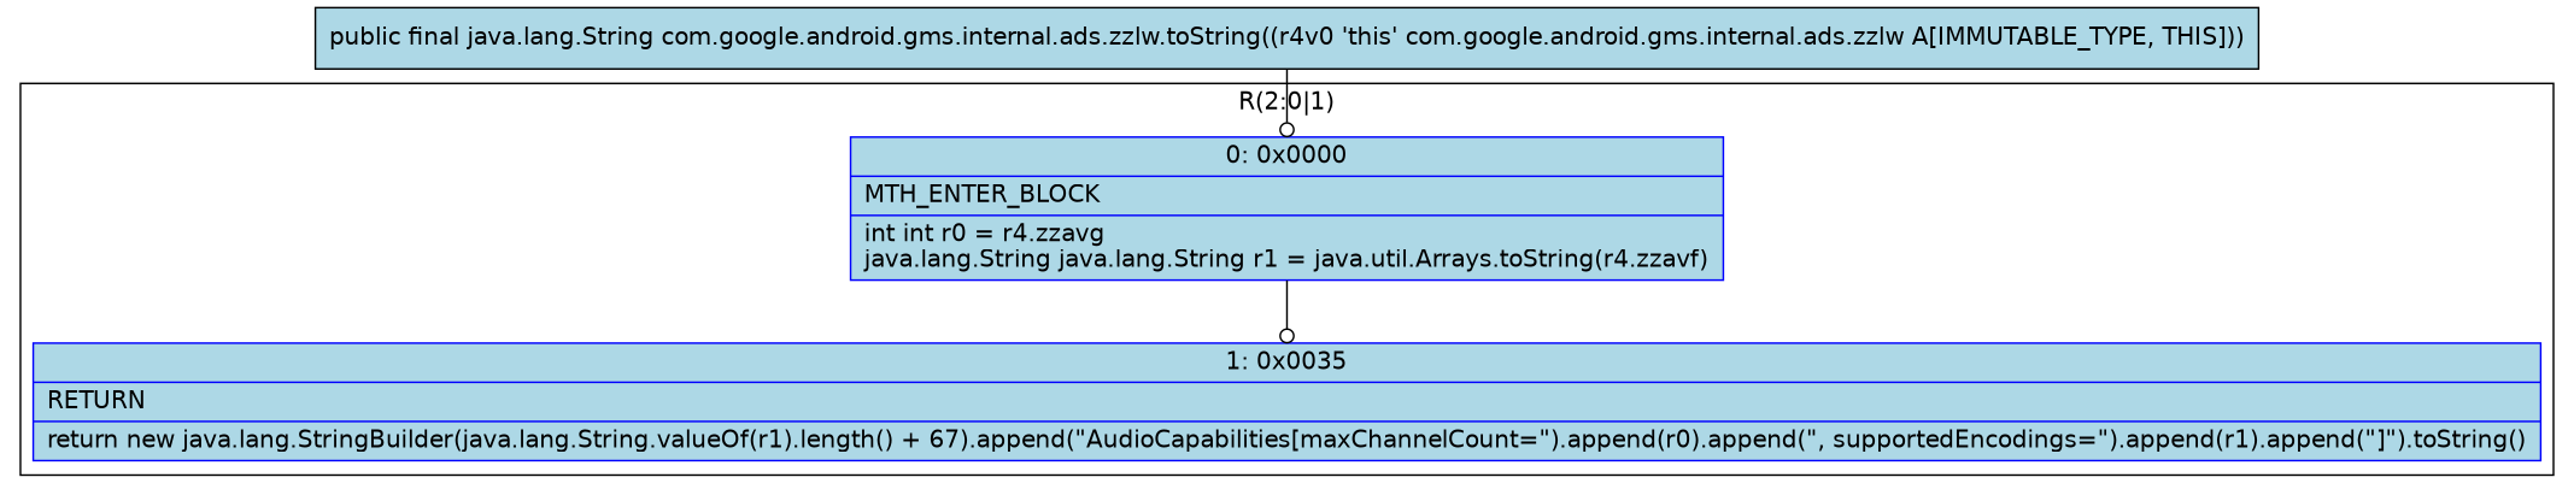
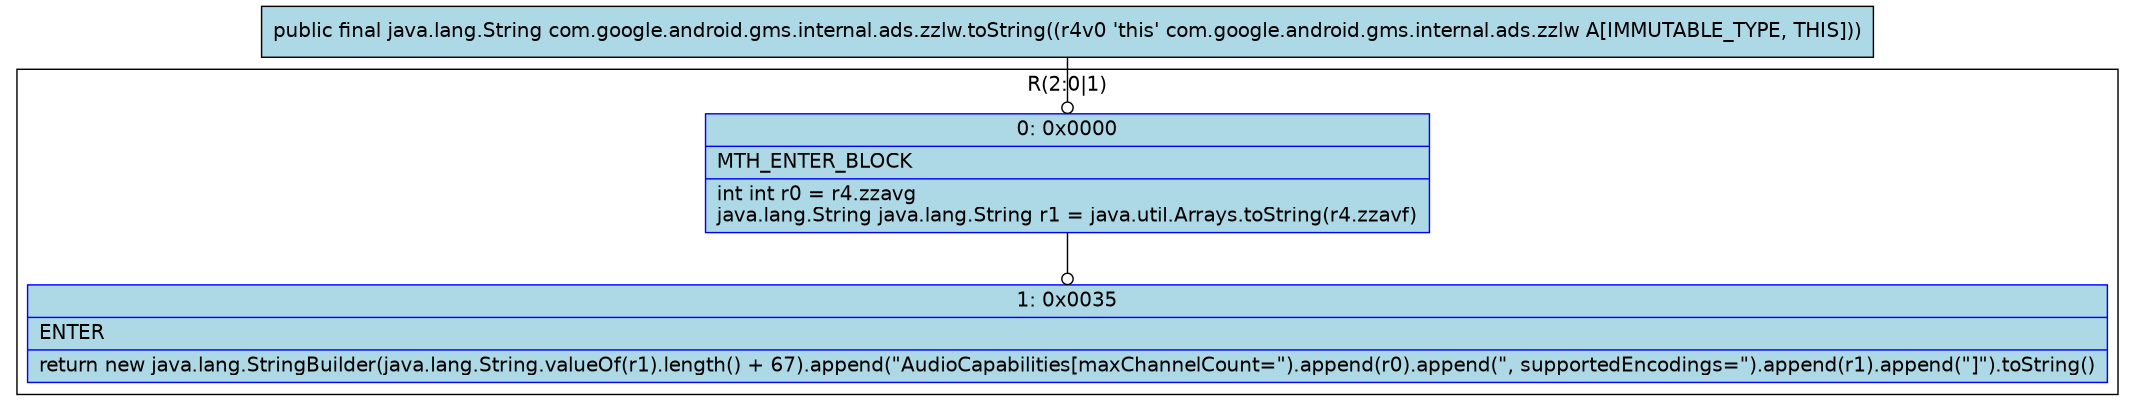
  digraph {
    fontname="DejaVu Sans"
    node [color=blue shape=record style=filled fillcolor=lightblue fontname="DejaVu Sans"]
    edge [arrowhead=odot fontname="DejaVu Sans"]
    n1 [label="{0\:\ 0x0000|MTH_ENTER_BLOCK\l|int int r0 = r4.zzavg\ljava.lang.String java.lang.String r1 = java.util.Arrays.toString(r4.zzavf)\l}"]
-   n2 [label="{1\:\ 0x0035|RETURN\l|return new java.lang.StringBuilder(java.lang.String.valueOf(r1).length() + 67).append(\"AudioCapabilities[maxChannelCount=\").append(r0).append(\", supportedEncodings=\").append(r1).append(\"]\").toString()\l}"]
+   n2 [label="{1\:\ 0x0035|ENTER\l|return new java.lang.StringBuilder(java.lang.String.valueOf(r1).length() + 67).append(\"AudioCapabilities[maxChannelCount=\").append(r0).append(\", supportedEncodings=\").append(r1).append(\"]\").toString()\l}"]
    n3 [label="{public final java.lang.String com.google.android.gms.internal.ads.zzlw.toString((r4v0 'this' com.google.android.gms.internal.ads.zzlw A[IMMUTABLE_TYPE, THIS])) }" color=""]
    subgraph cluster_1 {
      label="R(2:0|1)"
      n1
      n2
    }
    n1 -> n2
    n3 -> n1
  }
